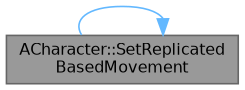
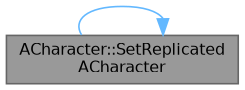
  digraph {
    rankdir=LR
-   n1 [color=gray40 fillcolor=grey60 fontcolor=black fontname=Helvetica fontsize=10 height=0.2 label="ACharacter::SetReplicated\lBasedMovement" shape=box style=filled width=0.4]
+   n1 [color=gray40 fillcolor=grey60 fontcolor=black fontname=Helvetica fontsize=10 height=0.2 label="ACharacter::SetReplicated\lACharacter" shape=box style=filled width=0.4]
    n1 -> n1 [color=steelblue1 fontname=Helvetica fontsize=10 labelfontname=Helvetica labelfontsize=10 style=solid]
  }
